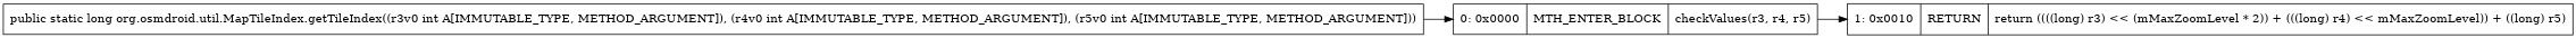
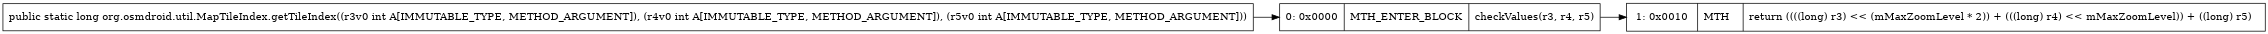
  digraph {
    rankdir=LR
    node [shape=record]
    n1 [label="{0\:\ 0x0000|MTH_ENTER_BLOCK\l|checkValues(r3, r4, r5)\l}"]
-   n2 [label="{1\:\ 0x0010|RETURN\l|return ((((long) r3) \<\< (mMaxZoomLevel * 2)) + (((long) r4) \<\< mMaxZoomLevel)) + ((long) r5)\l}"]
+   n2 [label="{1\:\ 0x0010|MTH\l|return ((((long) r3) \<\< (mMaxZoomLevel * 2)) + (((long) r4) \<\< mMaxZoomLevel)) + ((long) r5)\l}"]
    n3 [label="{public static long org.osmdroid.util.MapTileIndex.getTileIndex((r3v0 int A[IMMUTABLE_TYPE, METHOD_ARGUMENT]), (r4v0 int A[IMMUTABLE_TYPE, METHOD_ARGUMENT]), (r5v0 int A[IMMUTABLE_TYPE, METHOD_ARGUMENT])) }"]
    n1 -> n2
    n3 -> n1
  }
